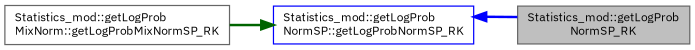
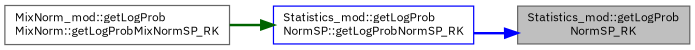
  digraph {
    fontname="IBM Plex Sans"
    rankdir=RL
    node [color=gray40 fillcolor=white fontname="IBM Plex Sans" fontsize=10 shape=record style=filled]
    edge [dir=back fontname="IBM Plex Sans" fontsize=10 labelfontname=Helvetica labelfontsize=10 style=bold]
    n1 [fillcolor=grey75 fontcolor=black height=0.2 label="Statistics_mod::getLogProb\lNormSP_RK" width=0.4]
    n2 [color=blue height=0.2 label="Statistics_mod::getLogProb\lNormSP::getLogProbNormSP_RK" width=0.4]
-   n3 [height=0.2 label="Statistics_mod::getLogProb\lMixNorm::getLogProbMixNormSP_RK" width=0.4]
-   n2 -> n1 [color=blue]
+   n3 [height=0.2 label="MixNorm_mod::getLogProb\lMixNorm::getLogProbMixNormSP_RK" width=0.4]
+   n1 -> n2 [color=blue]
    n2 -> n3 [color=darkgreen]
  }
